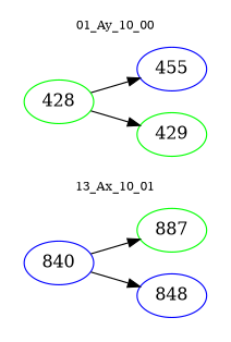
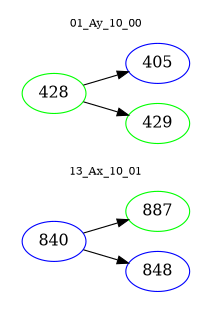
  digraph {
    rankdir=LR
    node [color=blue]
    edge [color=black]
    n1 [label=840]
    n2 [label=848]
    n3 [color=green label=887]
    n4 [color=green label=428]
    n5 [color=green label=429]
-   n6 [label=455]
+   n6 [label=405]
    subgraph cluster_1 {
      color=white
      fontsize=10
      label="13_Ax_10_01"
      n1
      n2
      n3
    }
    subgraph cluster_2 {
      color=white
      fontsize=10
      label="01_Ay_10_00"
      n4
      n5
      n6
    }
    n1 -> n2
    n1 -> n3
    n4 -> n5
    n4 -> n6
  }
